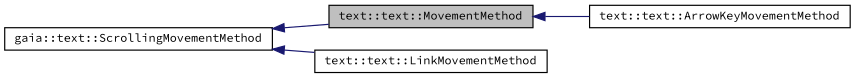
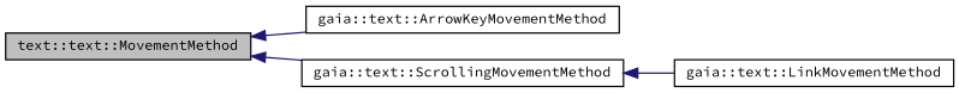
  digraph {
    fontname="Source Code Pro"
    rankdir=LR
    node [color=black fillcolor=white fontname="Source Code Pro" fontsize=10 shape=record style=filled]
    edge [color=midnightblue dir=back fontname="Source Code Pro" fontsize=10 labelfontname=Helvetica labelfontsize=10 style=solid]
    n1 [fillcolor=grey75 fontcolor=black height=0.2 label="text::text::MovementMethod" width=0.4]
-   n2 [height=0.2 label="text::text::ArrowKeyMovementMethod" width=0.4]
+   n2 [height=0.2 label="gaia::text::ArrowKeyMovementMethod" width=0.4]
    n3 [height=0.2 label="gaia::text::ScrollingMovementMethod" width=0.4]
-   n4 [height=0.2 label="text::text::LinkMovementMethod" width=0.4]
+   n4 [height=0.2 label="gaia::text::LinkMovementMethod" width=0.4]
    n1 -> n2
-   n3 -> n1
+   n1 -> n3
    n3 -> n4
  }
